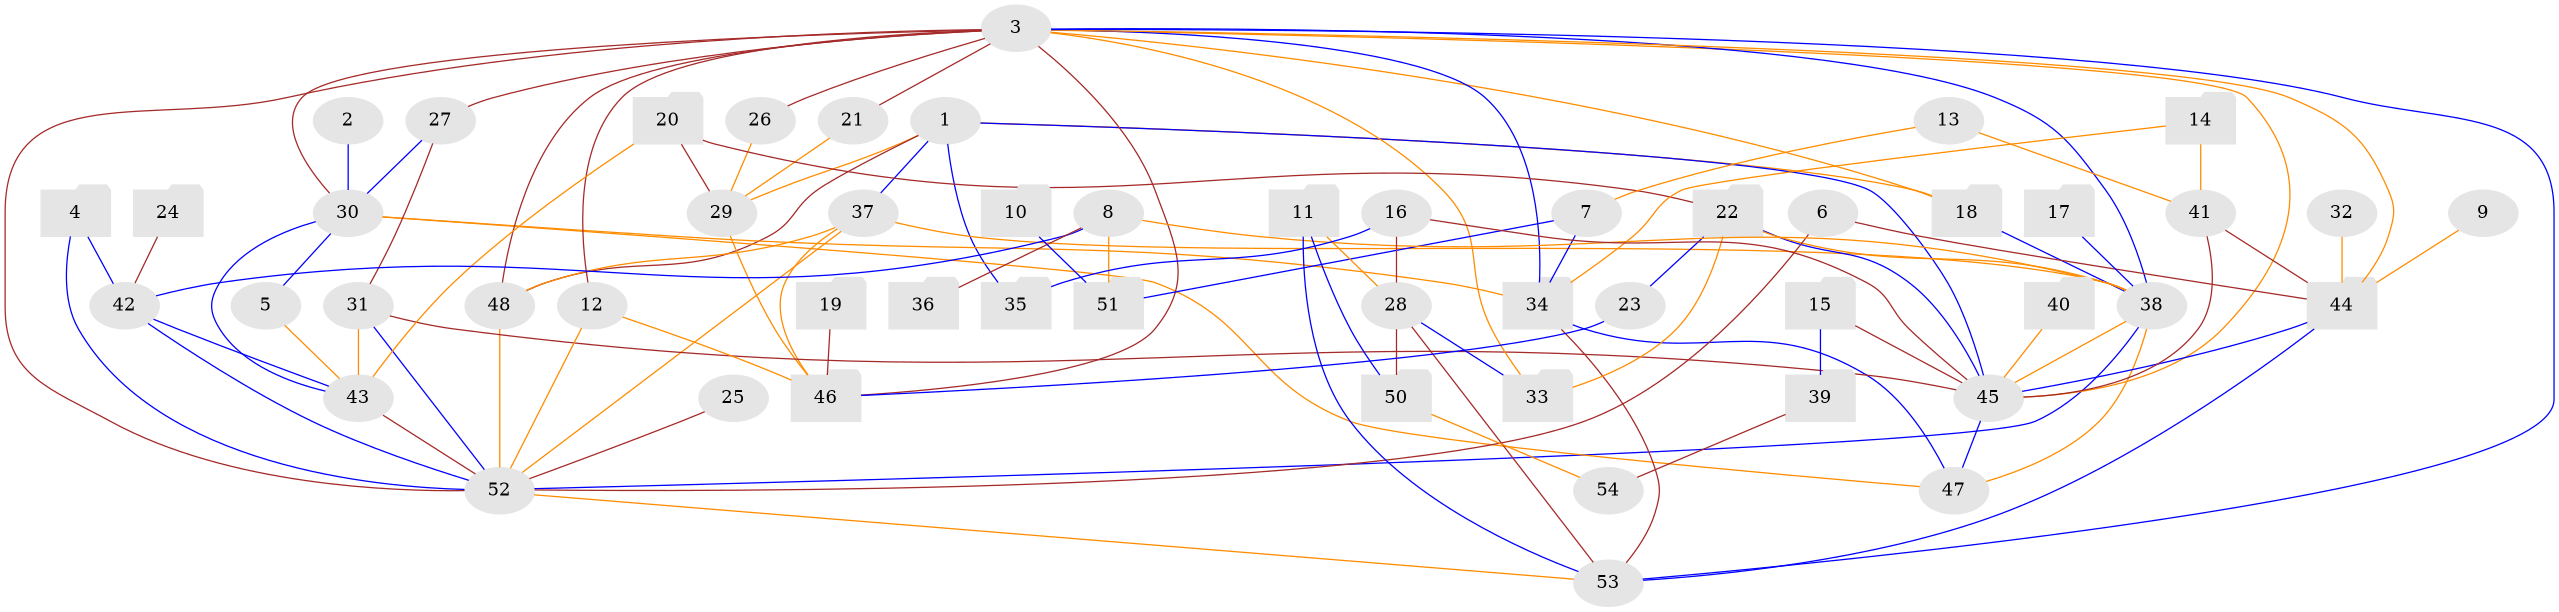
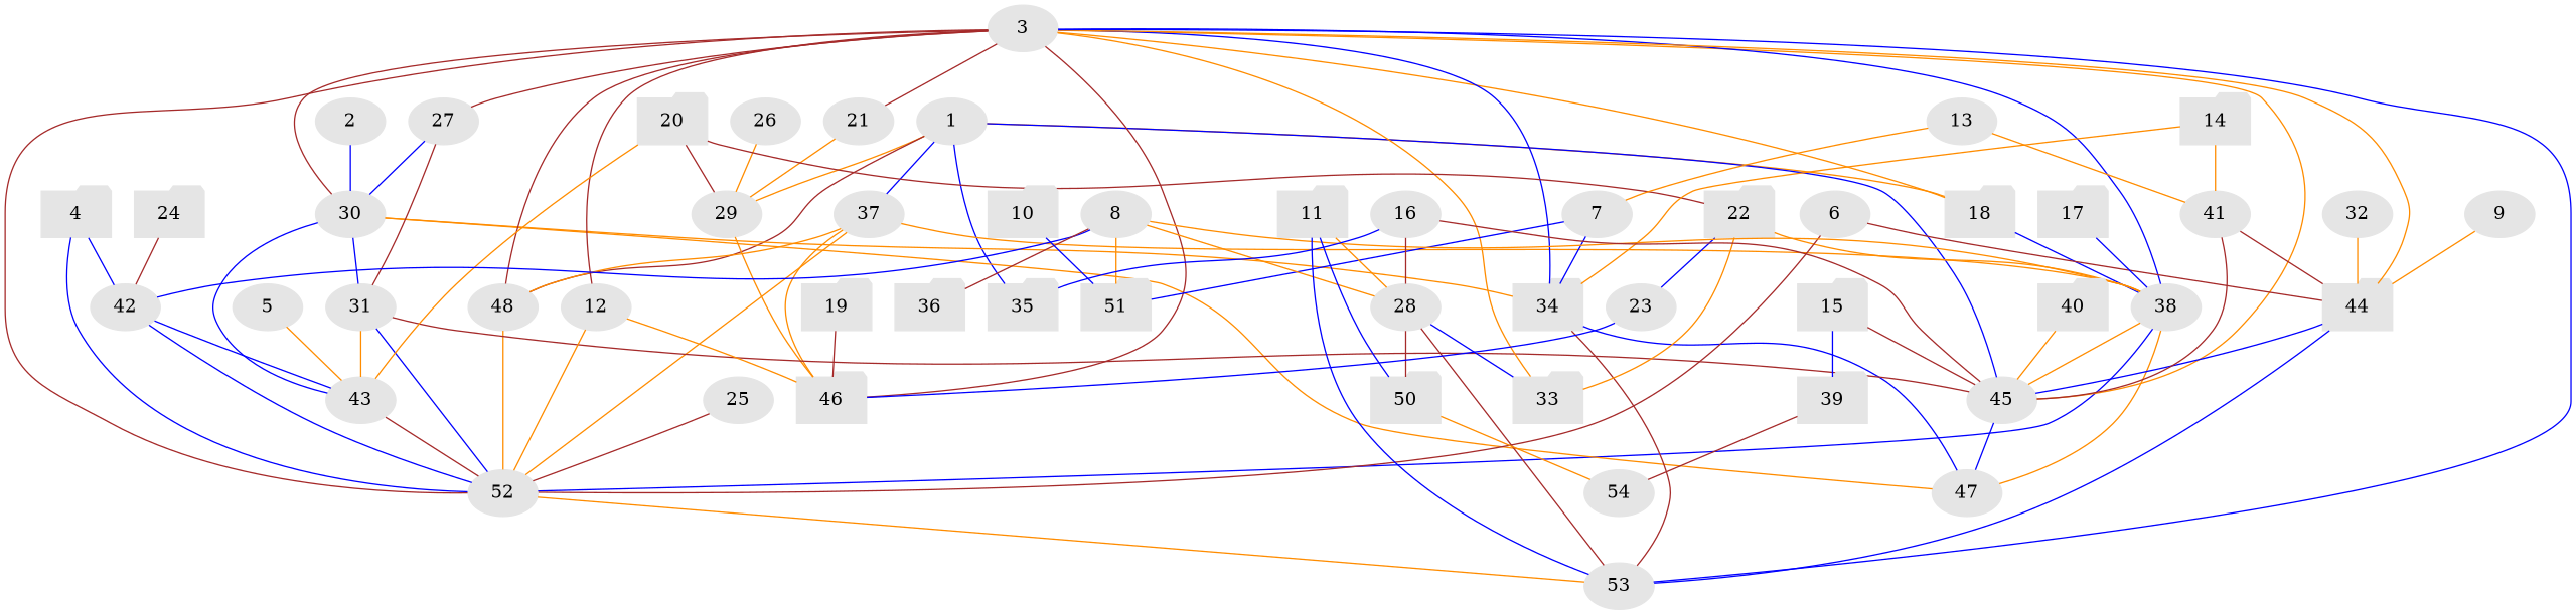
  graph {
    node [color=gray90 shape=ellipse style=filled]
    edge [color=darkorange weight=1.0]
    18 [shape=folder]
    1
    29
    35 [shape=folder]
    37
    45
    48
    38
    46 [shape=folder]
    52
    47
    2
    30
    34 [shape=folder]
    43
    31
    3
    12
    26
    27
    33 [shape=folder]
    44 [shape=folder]
    53
    21
    20 [shape=folder]
    22 [shape=folder]
    4 [shape=folder]
    42
    5
    6
    7
    51 [shape=folder]
    8
    28
    36 [shape=folder]
    50 [shape=folder]
    9
    10 [shape=folder]
    11 [shape=folder]
    54
    13
    41
    14 [shape=folder]
    15 [shape=folder]
    39 [shape=folder]
    16
    17 [shape=folder]
    19 [shape=folder]
    23
    24 [shape=folder]
    25
    32
    40 [shape=folder]
    18 -- 38 [color=blue]
    1 -- 18
    1 -- 29
    1 -- 35 [color=blue]
    1 -- 37 [color=blue]
    1 -- 45 [color=blue]
    1 -- 48 [color=brown]
    29 -- 46
    37 -- 48
    37 -- 38 [weight=2.0]
    37 -- 46 [weight=2.0]
    37 -- 52
    45 -- 47 [color=blue]
    48 -- 52
    38 -- 45
    38 -- 52 [color=blue]
    38 -- 47
    52 -- 53
    2 -- 30 [color=blue]
    30 -- 47
    30 -- 34
    30 -- 43 [color=blue]
-   30 -- 5 [color=blue]
+   30 -- 31 [color=blue]
    34 -- 47 [color=blue]
    34 -- 53 [color=brown]
    43 -- 52 [color=brown weight=2.0]
    31 -- 45 [color=brown]
    31 -- 52 [color=blue]
    31 -- 43
    3 -- 18
    3 -- 45
    3 -- 48 [color=brown]
    3 -- 38 [color=blue]
    3 -- 46 [color=brown]
    3 -- 52 [color=brown]
    3 -- 30 [color=brown weight=2.0]
    3 -- 34 [color=blue]
    3 -- 12 [color=brown]
-   3 -- 26 [color=brown]
    3 -- 27 [color=brown]
    3 -- 33
    3 -- 44
    3 -- 53 [color=blue]
    3 -- 21 [color=brown]
    12 -- 46
    12 -- 52
    26 -- 29
    27 -- 30 [color=blue]
    27 -- 31 [color=brown]
    44 -- 45 [color=blue]
    44 -- 53 [color=blue]
    21 -- 29
    20 -- 29 [color=brown]
    20 -- 43
    20 -- 22 [color=brown]
-   22 -- 45 [color=blue]
    22 -- 38
    22 -- 33
    22 -- 23 [color=blue]
    4 -- 52 [color=blue]
    4 -- 42 [color=blue]
    42 -- 52 [color=blue]
    42 -- 43 [color=blue]
    5 -- 43
    6 -- 52 [color=brown]
    6 -- 44 [color=brown]
    7 -- 34 [color=blue]
    7 -- 51 [color=blue]
    8 -- 38
    8 -- 42 [color=blue]
    8 -- 51
+   8 -- 28
    8 -- 36 [color=brown]
    28 -- 33 [color=blue]
    28 -- 53 [color=brown]
    28 -- 50 [color=brown]
    50 -- 54
    9 -- 44
    10 -- 51 [color=blue]
    11 -- 53 [color=blue]
    11 -- 28
    11 -- 50 [color=blue]
    13 -- 7
    13 -- 41
    41 -- 45 [color=brown]
    41 -- 44 [color=brown]
    14 -- 34
    14 -- 41
    15 -- 45 [color=brown]
    15 -- 39 [color=blue]
    39 -- 54 [color=brown]
    16 -- 35 [color=blue]
    16 -- 45 [color=brown]
    16 -- 28 [color=brown]
    17 -- 38 [color=blue]
    19 -- 46 [color=brown]
    23 -- 46 [color=blue]
    24 -- 42 [color=brown]
    25 -- 52 [color=brown]
    32 -- 44
    40 -- 45
  }
